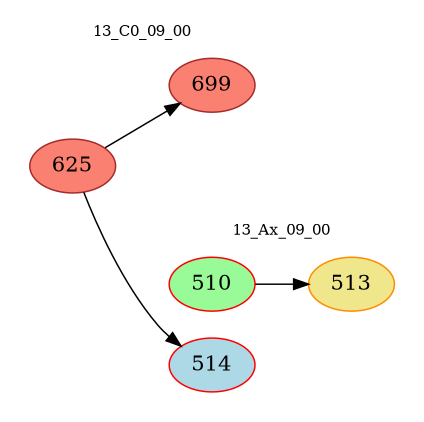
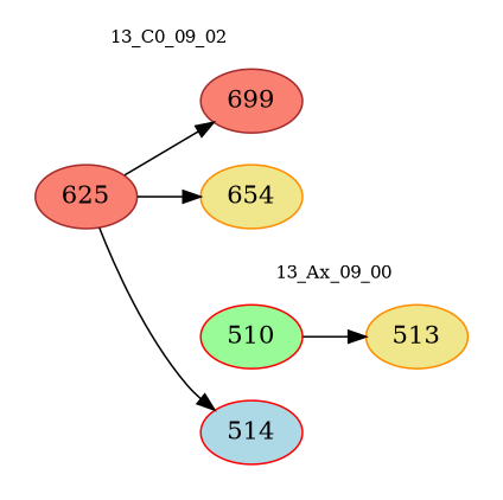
  digraph {
    rankdir=LR
    node [color=red fillcolor=khaki style=filled]
    edge [color=black]
    n1 [fillcolor=palegreen label=510]
    n2 [color=darkorange label=513]
    n3 [fillcolor=lightblue label=514]
    n4 [color=brown fillcolor=salmon label=625]
+   n5 [color=darkorange label=654]
    n6 [color=brown fillcolor=salmon label=699]
    subgraph cluster_1 {
      color=white
      fontsize=10
      label="13_Ax_09_00"
      n1
      n2
      n3
    }
    subgraph cluster_2 {
      color=white
      fontsize=10
-     label="13_C0_09_00"
+     label="13_C0_09_02"
      n4
+     n5
      n6
    }
    n1 -> n2
    n4 -> n3
+   n4 -> n5
    n4 -> n6
  }
